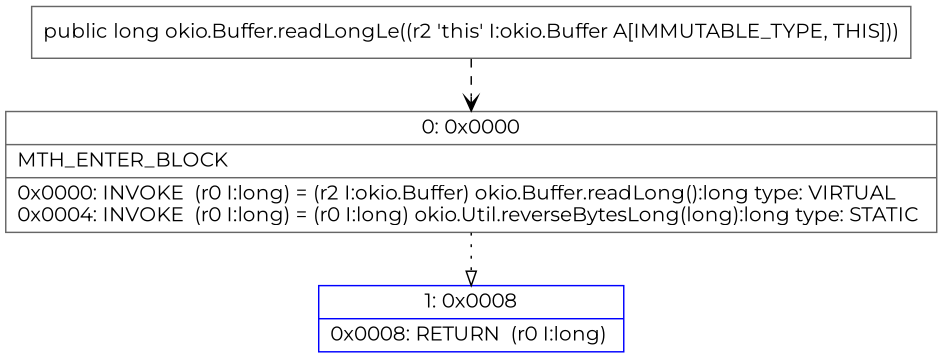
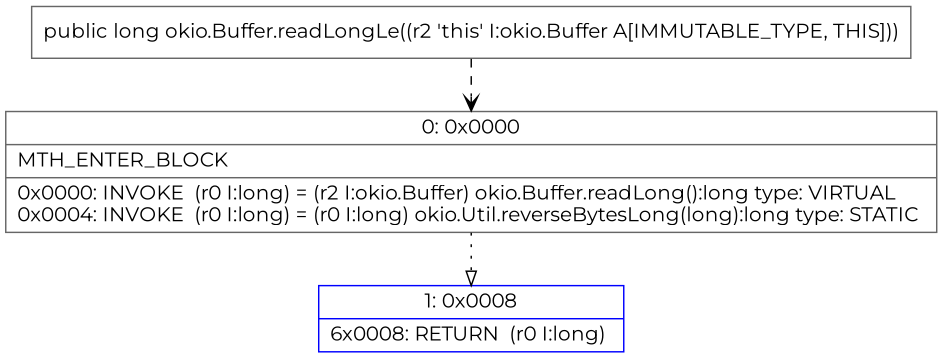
  digraph {
    fontname=Montserrat
    node [shape=record color=gray40 fontname=Montserrat]
    edge [fontname=Montserrat]
    n1 [label="{0\:\ 0x0000|MTH_ENTER_BLOCK\l|0x0000: INVOKE  (r0 I:long) = (r2 I:okio.Buffer) okio.Buffer.readLong():long type: VIRTUAL \l0x0004: INVOKE  (r0 I:long) = (r0 I:long) okio.Util.reverseBytesLong(long):long type: STATIC \l}"]
-   n2 [label="{1\:\ 0x0008|0x0008: RETURN  (r0 I:long) \l}" color=blue]
+   n2 [label="{1\:\ 0x0008|6x0008: RETURN  (r0 I:long) \l}" color=blue]
    n3 [label="{public long okio.Buffer.readLongLe((r2 'this' I:okio.Buffer A[IMMUTABLE_TYPE, THIS])) }"]
    n1 -> n2 [style=dotted arrowhead=onormal]
    n3 -> n1 [style=dashed arrowhead=vee]
  }
